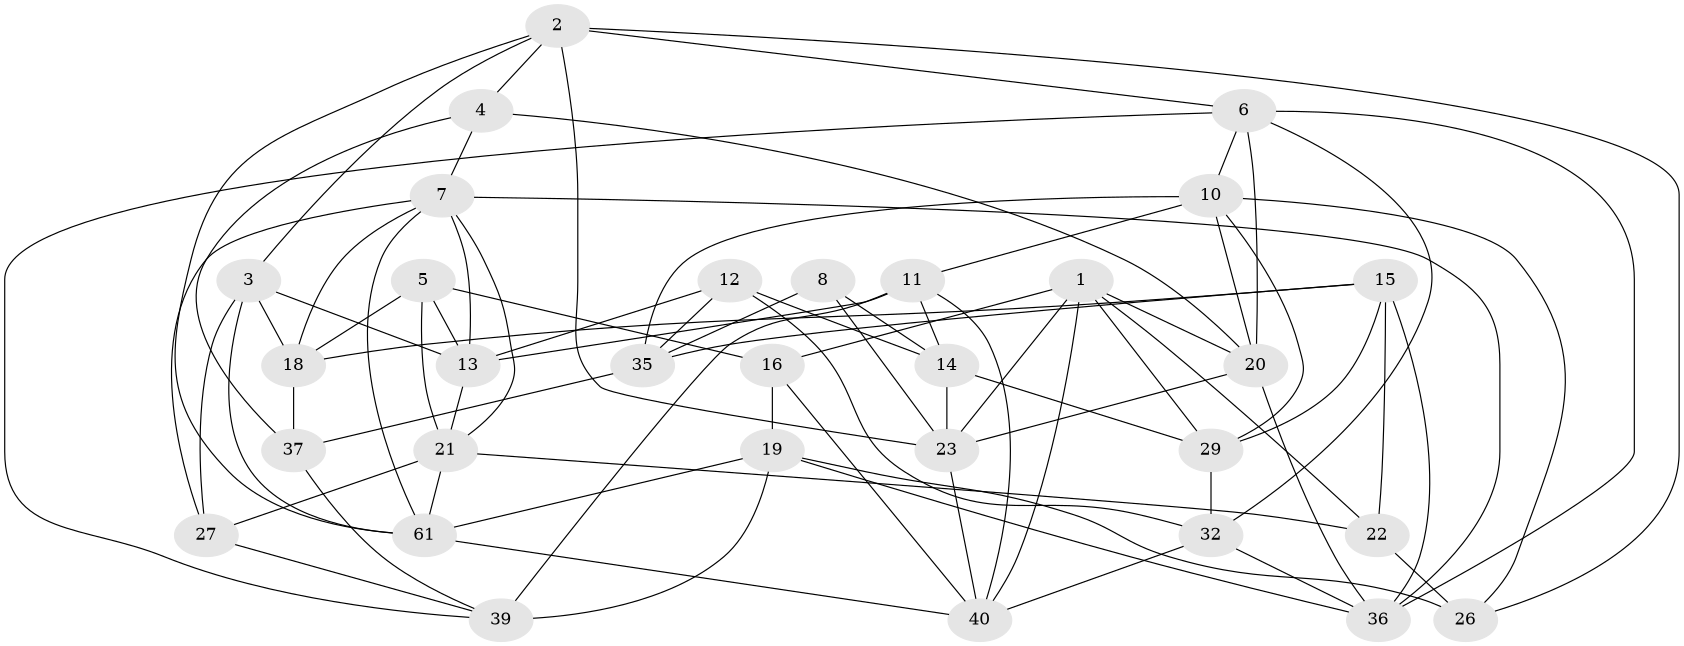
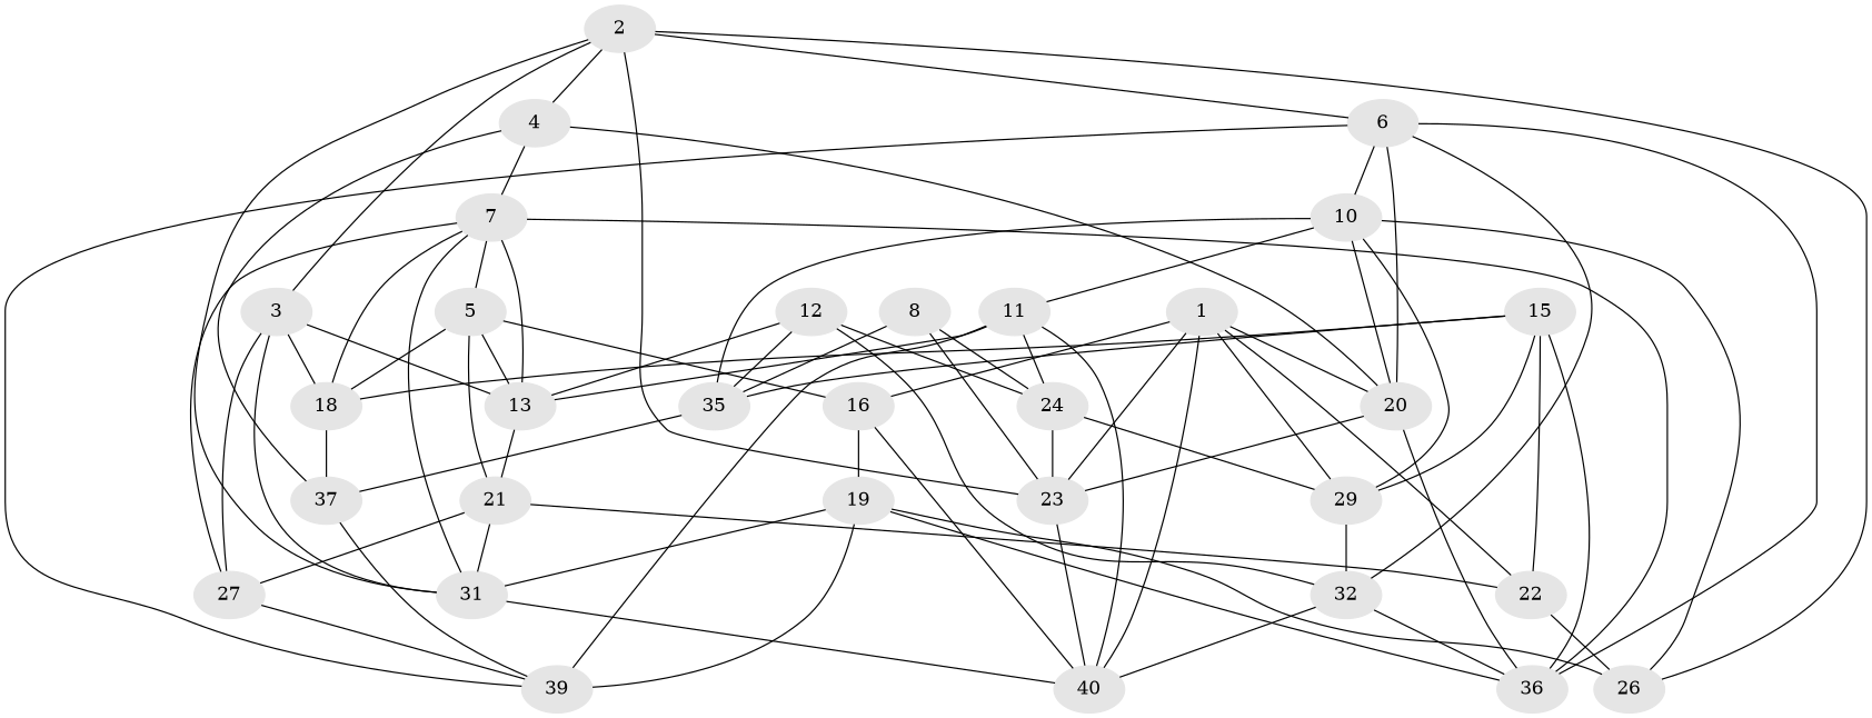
  graph {
    node [color=gray90 style=filled]
    1 [super="+30"]
    16 [super="+44"]
    20 [super="+51"]
    22
    23 [super="+45"]
    29 [super="+34"]
    40 [super="+46"]
    19 [super="+43"]
    36 [super="+53"]
    26
    32 [super="+49"]
    2 [super="+54"]
    3 [super="+52"]
    4 [super="+9"]
    6 [super="+24"]
-   31 [super="+47" label=61]
+   31 [super="+47"]
    13 [super="+33"]
    18 [super="+41"]
    27
    7 [super="+56"]
    37
    10 [super="+17"]
    39 [super="+50"]
    21 [super="+25"]
    5
    35 [super="+48"]
    11 [super="+38"]
-   14 [super="+42"]
+   14 [super="+42" label=24]
    8
    12
    15 [super="+55"]
    1 -- 16
    1 -- 20
    1 -- 22
    1 -- 23
    1 -- 29
    1 -- 40
    16 -- 40
    16 -- 19 [weight=2]
    20 -- 23
    20 -- 36
    22 -- 26
    23 -- 40
    29 -- 32
    19 -- 36
    19 -- 26
    19 -- 31
    19 -- 39
    32 -- 40
    32 -- 36
    2 -- 23
    2 -- 26
    2 -- 3
    2 -- 4
    2 -- 6
    2 -- 31
    3 -- 31
    3 -- 13
    3 -- 18
    3 -- 27
    4 -- 20
    4 -- 7
    4 -- 37
    6 -- 20
    6 -- 36
    6 -- 32
    6 -- 10
    6 -- 39
    31 -- 40
    13 -- 21
    18 -- 37
    27 -- 39
    7 -- 36
    7 -- 31
    7 -- 13
    7 -- 18
    7 -- 27
-   7 -- 21
+   7 -- 5
    37 -- 39
    10 -- 20
    10 -- 29
    10 -- 26
    10 -- 35
    10 -- 11
    21 -- 22
    21 -- 31
    21 -- 27
    5 -- 16
    5 -- 13
    5 -- 18
    5 -- 21
    35 -- 37
    11 -- 40
    11 -- 13
    11 -- 39 [weight=2]
    11 -- 14
    14 -- 23
    14 -- 29
    8 -- 23
    8 -- 35 [weight=2]
    8 -- 14
    12 -- 32
    12 -- 13
    12 -- 35
    12 -- 14
    15 -- 22
    15 -- 29 [weight=2]
    15 -- 36
    15 -- 18
    15 -- 35
  }
